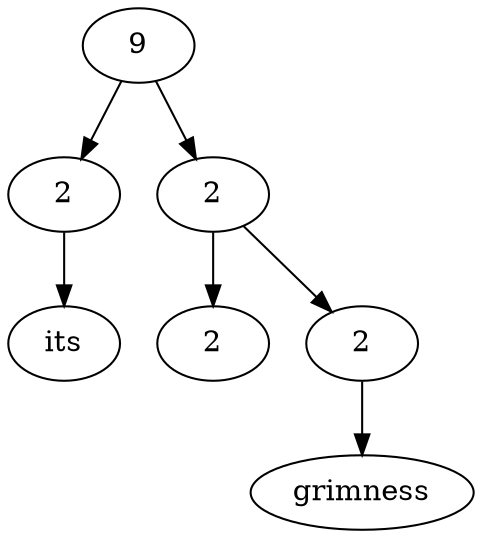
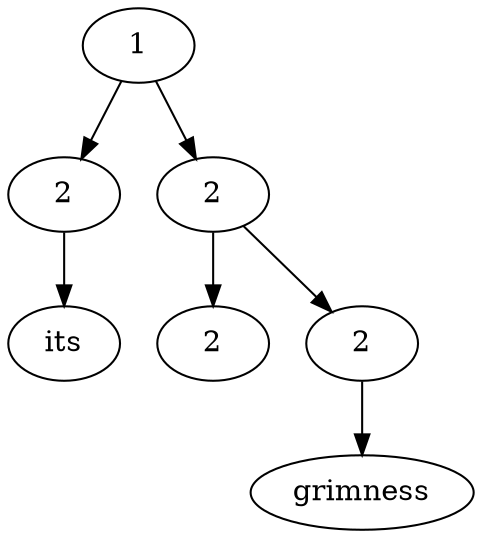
  digraph {
-   n1 [label=9]
+   n1 [label=1]
    n2 [label=2]
    n3 [label=2]
    n4 [label=its]
    n5 [label=2]
    n6 [label=2]
    n7 [label=grimness]
    n1 -> n2
    n1 -> n3
    n2 -> n4
    n3 -> n5
    n3 -> n6
    n6 -> n7
  }
